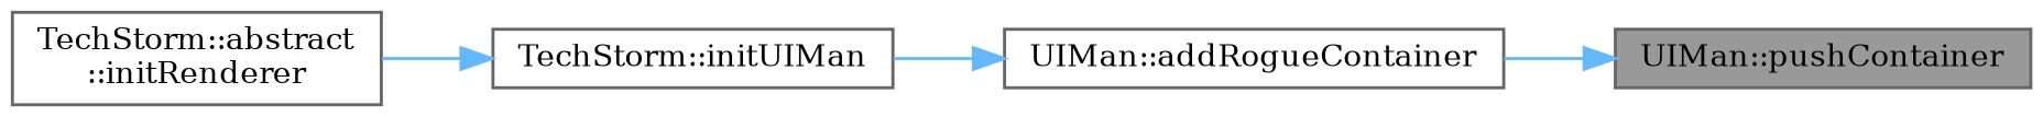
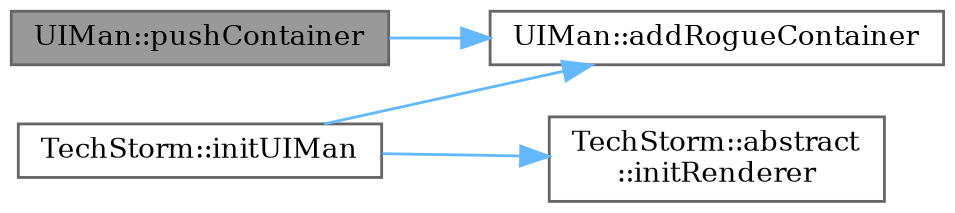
  digraph {
    fontname="DejaVu Serif"
    rankdir=RL
    node [color=grey40 fillcolor=white fontname="DejaVu Serif" fontsize=10 shape=box style=filled]
    edge [color=steelblue1 dir=back fontname="DejaVu Serif" fontsize=10 labelfontname=Helvetica labelfontsize=10 style=solid]
    n1 [color=gray40 fillcolor=grey60 fontcolor=black height=0.2 label="UIMan::pushContainer" width=0.4]
    n2 [height=0.2 label="UIMan::addRogueContainer" width=0.4]
    n3 [height=0.2 label="TechStorm::initUIMan" width=0.4]
    n4 [height=0.2 label="TechStorm::abstract\l::initRenderer" width=0.4]
-   n1 -> n2
+   n2 -> n1
    n2 -> n3
-   n3 -> n4
+   n4 -> n3
  }
